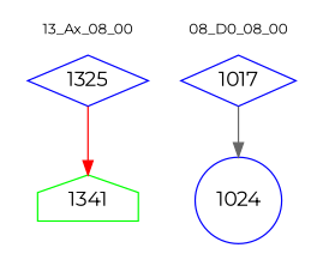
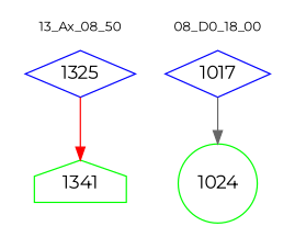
  digraph {
    fontname=Montserrat
    node [color=blue fontname=Montserrat shape=diamond]
    edge [fontname=Montserrat style=solid]
    n1 [label=1325]
    n2 [color=green label=1341 shape=house]
    n3 [label=1017]
-   n4 [label=1024 shape=circle]
+   n4 [color=green label=1024 shape=circle]
    subgraph cluster_1 {
      color=white
      fontsize=10
-     label="13_Ax_08_00"
+     label="13_Ax_08_50"
      n1
      n2
    }
    subgraph cluster_2 {
      color=white
      fontsize=10
-     label="08_D0_08_00"
+     label="08_D0_18_00"
      n3
      n4
    }
    n1 -> n2 [color=red]
    n3 -> n4 [color=gray40]
  }
